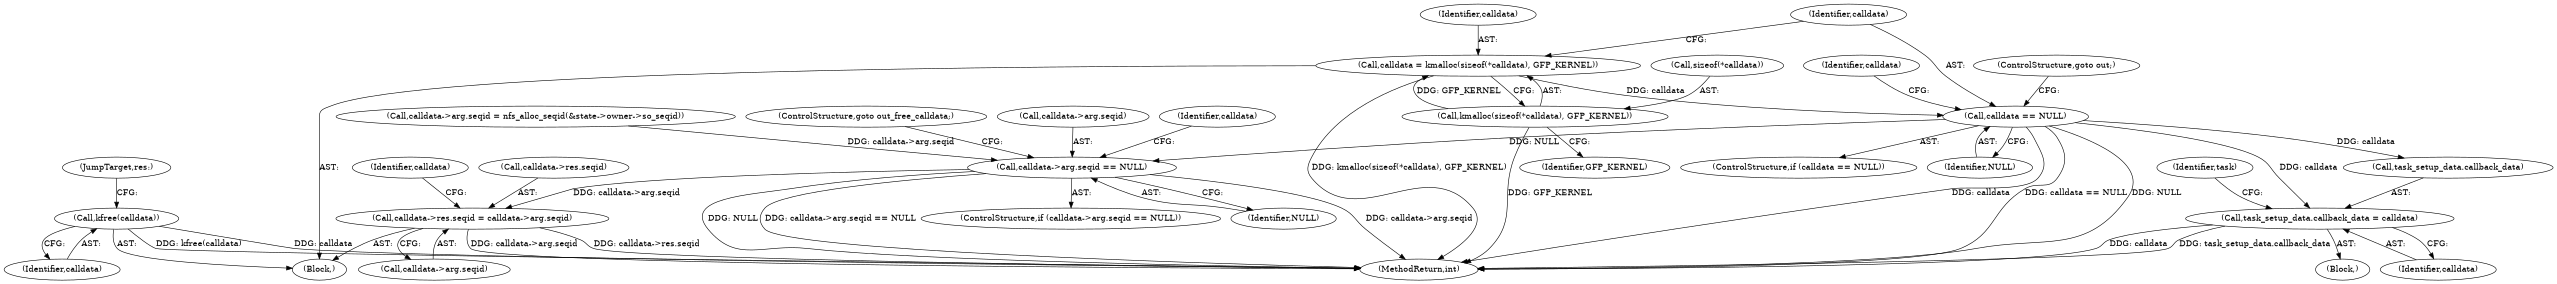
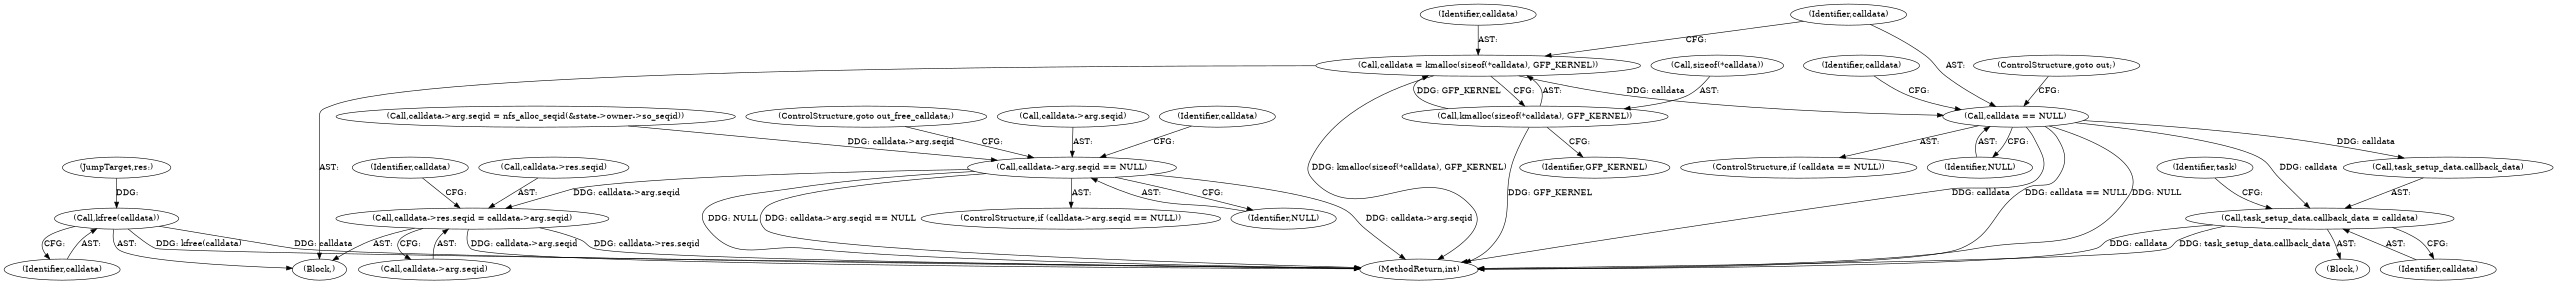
  digraph {
    n1 [label="(Call,calldata = kmalloc(sizeof(*calldata), GFP_KERNEL))"]
    n2 [label="(Call,kmalloc(sizeof(*calldata), GFP_KERNEL))"]
    n3 [label="(Call,calldata == NULL)"]
    n4 [label="(MethodReturn,int)"]
    n5 [label="(Block,)"]
    n6 [label="(Identifier,GFP_KERNEL)"]
    n7 [label="(Call,calldata->arg.seqid == NULL)"]
    n8 [label="(Call,task_setup_data.callback_data = calldata)"]
    n9 [label="(ControlStructure,if (calldata == NULL))"]
    n10 [label="(Identifier,NULL)"]
    n11 [label="(Call,task_setup_data.callback_data)"]
    n12 [label="(Call,calldata->res.seqid = calldata->arg.seqid)"]
    n13 [label="(ControlStructure,if (calldata->arg.seqid == NULL))"]
    n14 [label="(Identifier,NULL)"]
    n15 [label="(Identifier,calldata)"]
    n16 [label="(Block,)"]
    n17 [label="(Call,kfree(calldata))"]
    n18 [label="(Identifier,calldata)"]
    n19 [label="(Call,calldata->arg.seqid)"]
    n20 [label="(Identifier,calldata)"]
    n21 [label="(Identifier,task)"]
    n22 [label="(Identifier,calldata)"]
    n23 [label="(ControlStructure,goto out_free_calldata;)"]
    n24 [label="(ControlStructure,goto out;)"]
    n25 [label="(Call,calldata->arg.seqid)"]
    n26 [label="(JumpTarget,res:)"]
    n27 [label="(Call,sizeof(*calldata))"]
    n28 [label="(Identifier,calldata)"]
    n29 [label="(Call,calldata->res.seqid)"]
    n30 [label="(Identifier,calldata)"]
    n31 [label="(Identifier,calldata)"]
    n32 [label="(Call,calldata->arg.seqid = nfs_alloc_seqid(&state->owner->so_seqid))"]
    n1 -> n2 [label="CFG: "]
    n1 -> n3 [label="DDG: calldata"]
    n1 -> n4 [label="DDG: kmalloc(sizeof(*calldata), GFP_KERNEL)"]
    n1 -> n5 [label="AST: "]
    n2 -> n1 [label="AST: "]
    n2 -> n1 [label="DDG: GFP_KERNEL"]
    n2 -> n4 [label="DDG: GFP_KERNEL"]
    n2 -> n6 [label="CFG: "]
    n3 -> n4 [label="DDG: calldata == NULL"]
    n3 -> n4 [label="DDG: NULL"]
    n3 -> n4 [label="DDG: calldata"]
-   n3 -> n7 [label="DDG: NULL"]
    n3 -> n8 [label="DDG: calldata"]
    n3 -> n9 [label="AST: "]
    n3 -> n10 [label="CFG: "]
    n3 -> n11 [label="DDG: calldata"]
    n7 -> n4 [label="DDG: calldata->arg.seqid == NULL"]
    n7 -> n4 [label="DDG: calldata->arg.seqid"]
    n7 -> n4 [label="DDG: NULL"]
    n7 -> n12 [label="DDG: calldata->arg.seqid"]
    n7 -> n13 [label="AST: "]
    n7 -> n14 [label="CFG: "]
    n8 -> n4 [label="DDG: calldata"]
    n8 -> n4 [label="DDG: task_setup_data.callback_data"]
    n8 -> n15 [label="CFG: "]
    n8 -> n16 [label="AST: "]
    n10 -> n3 [label="AST: "]
    n11 -> n8 [label="AST: "]
    n12 -> n4 [label="DDG: calldata->res.seqid"]
    n12 -> n4 [label="DDG: calldata->arg.seqid"]
    n12 -> n5 [label="AST: "]
    n12 -> n19 [label="CFG: "]
    n14 -> n7 [label="AST: "]
    n15 -> n8 [label="AST: "]
    n17 -> n4 [label="DDG: calldata"]
    n17 -> n4 [label="DDG: kfree(calldata)"]
    n17 -> n5 [label="AST: "]
    n17 -> n18 [label="CFG: "]
    n18 -> n17 [label="AST: "]
    n19 -> n12 [label="AST: "]
    n20 -> n3 [label="CFG: "]
    n21 -> n8 [label="CFG: "]
    n22 -> n12 [label="CFG: "]
    n23 -> n7 [label="CFG: "]
    n24 -> n3 [label="CFG: "]
    n25 -> n7 [label="AST: "]
-   n26 -> n17 [label="CFG: "]
+   n26 -> n17 [label="DDG: "]
    n27 -> n2 [label="AST: "]
    n28 -> n1 [label="CFG: "]
    n28 -> n3 [label="AST: "]
    n29 -> n12 [label="AST: "]
    n30 -> n1 [label="AST: "]
    n31 -> n7 [label="CFG: "]
    n32 -> n7 [label="DDG: calldata->arg.seqid"]
  }
